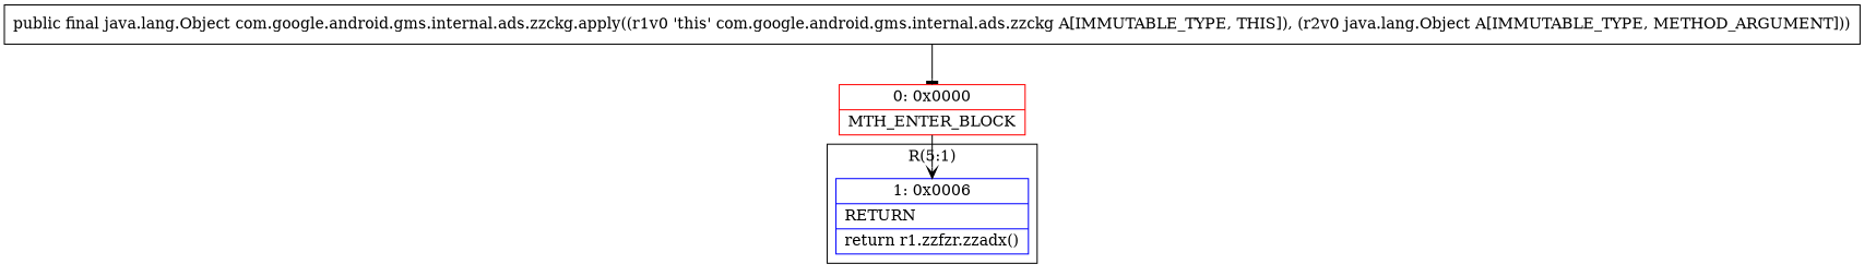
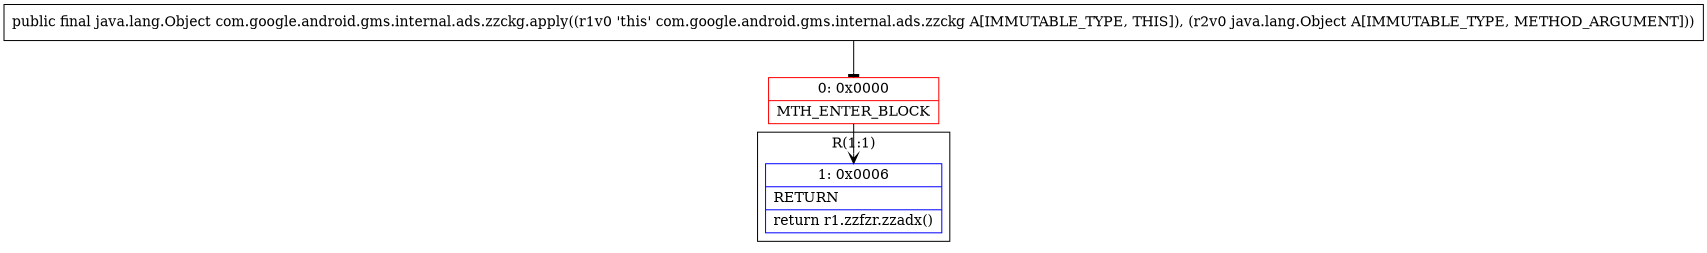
  digraph {
    node [shape=record]
    n1 [color=blue label="{1\:\ 0x0006|RETURN\l|return r1.zzfzr.zzadx()\l}"]
    n2 [color=red label="{0\:\ 0x0000|MTH_ENTER_BLOCK\l}"]
    n3 [label="{public final java.lang.Object com.google.android.gms.internal.ads.zzckg.apply((r1v0 'this' com.google.android.gms.internal.ads.zzckg A[IMMUTABLE_TYPE, THIS]), (r2v0 java.lang.Object A[IMMUTABLE_TYPE, METHOD_ARGUMENT])) }"]
    subgraph cluster_1 {
-     label="R(5:1)"
+     label="R(1:1)"
      n1
    }
    n2 -> n1 [arrowhead=vee]
    n3 -> n2 [arrowhead=tee]
  }
